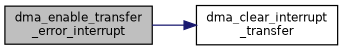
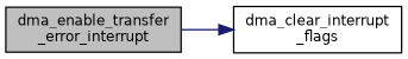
  digraph {
    rankdir=LR
    node [color=black fontname=Helvetica fontsize=10 shape=record style=filled]
    n1 [fillcolor=grey75 fontcolor=black height=0.2 label="dma_enable_transfer\l_error_interrupt" width=0.4]
-   n2 [fillcolor=white height=0.2 label="dma_clear_interrupt\l_transfer" width=0.4]
+   n2 [fillcolor=white height=0.2 label="dma_clear_interrupt\l_flags" width=0.4]
    n1 -> n2 [color=midnightblue fontname=Helvetica fontsize=10 labelfontname=Helvetica labelfontsize=10 style=solid]
  }
